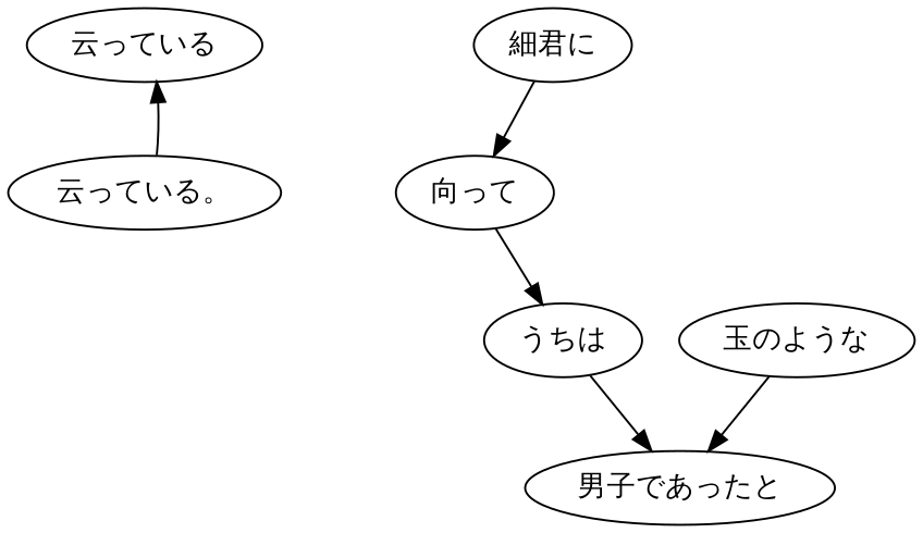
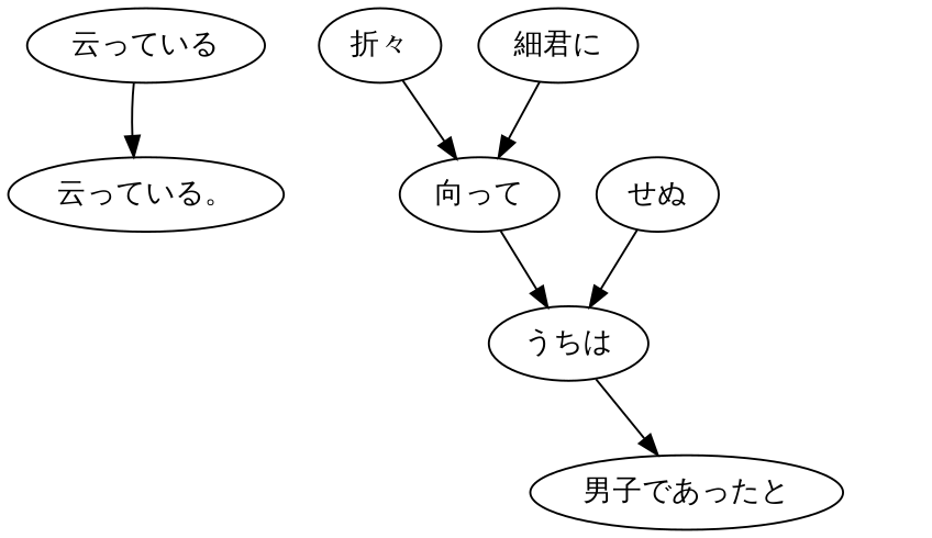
  digraph {
    fontname="IBM Plex Sans"
    node [fontname="IBM Plex Sans"]
    edge [fontname="IBM Plex Sans"]
    n1 [label="云っている"]
    n2 [label="云っている。"]
+   n3 [label="折々"]
    n4 [label="向って"]
    n5 [label="うちは"]
    n6 [label="細君に"]
+   n7 [label="せぬ"]
    n8 [label="男子であったと"]
-   n9 [label="玉のような"]
-   n2 -> n1
+   n1 -> n2
+   n3 -> n4
    n4 -> n5
    n5 -> n8
    n6 -> n4
-   n9 -> n8
+   n7 -> n5
  }
